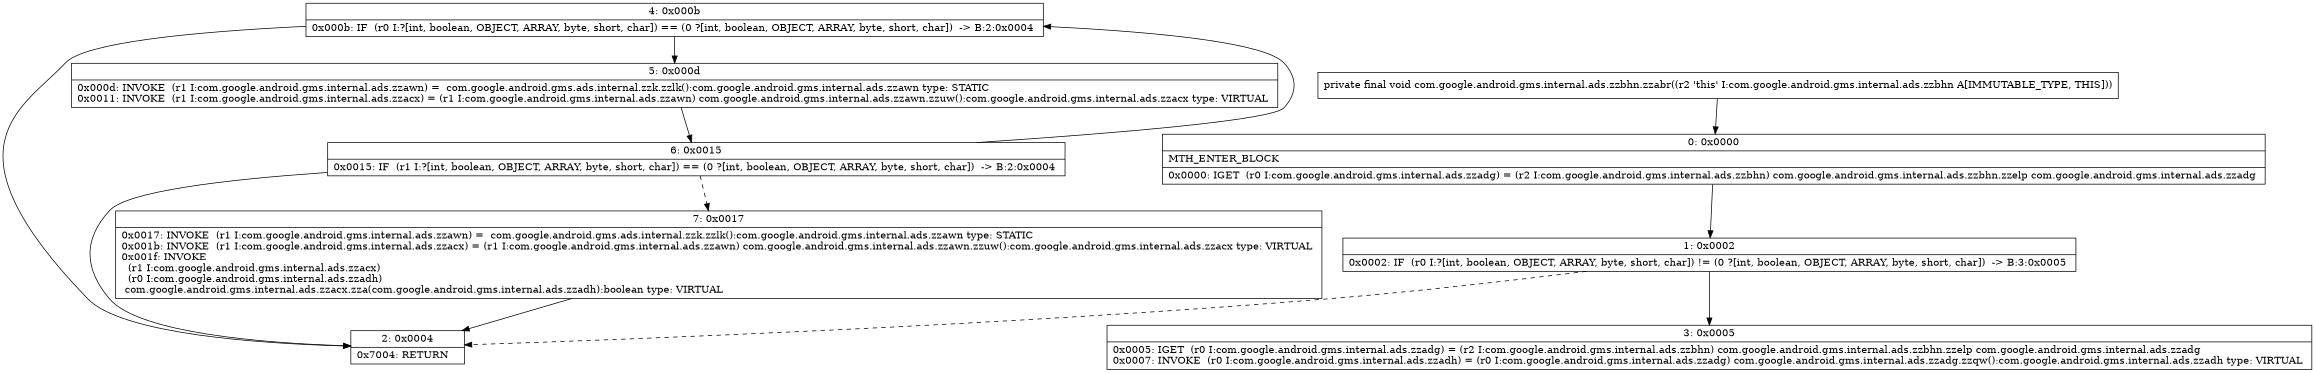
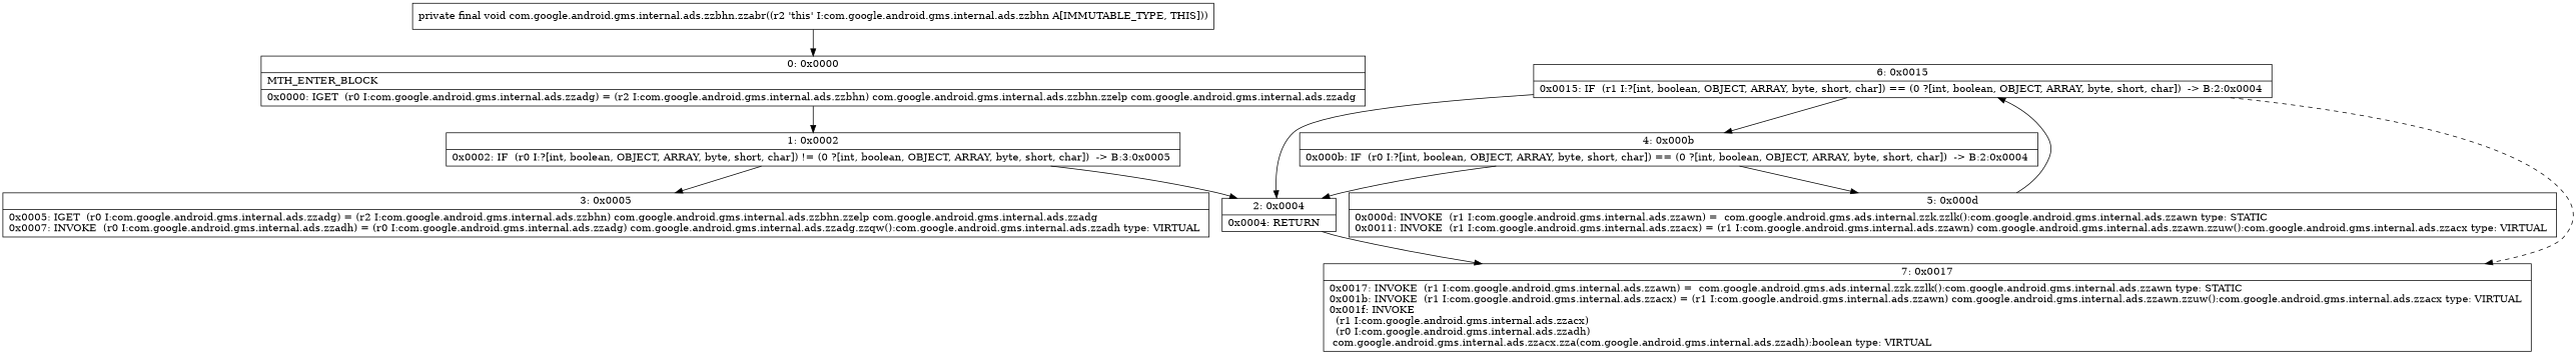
  digraph {
    node [shape=record]
    n1 [label="{0\:\ 0x0000|MTH_ENTER_BLOCK\l|0x0000: IGET  (r0 I:com.google.android.gms.internal.ads.zzadg) = (r2 I:com.google.android.gms.internal.ads.zzbhn) com.google.android.gms.internal.ads.zzbhn.zzelp com.google.android.gms.internal.ads.zzadg \l}"]
    n2 [label="{1\:\ 0x0002|0x0002: IF  (r0 I:?[int, boolean, OBJECT, ARRAY, byte, short, char]) != (0 ?[int, boolean, OBJECT, ARRAY, byte, short, char])  \-\> B:3:0x0005 \l}"]
-   n3 [label="{2\:\ 0x0004|0x7004: RETURN   \l}"]
+   n3 [label="{2\:\ 0x0004|0x0004: RETURN   \l}"]
    n4 [label="{3\:\ 0x0005|0x0005: IGET  (r0 I:com.google.android.gms.internal.ads.zzadg) = (r2 I:com.google.android.gms.internal.ads.zzbhn) com.google.android.gms.internal.ads.zzbhn.zzelp com.google.android.gms.internal.ads.zzadg \l0x0007: INVOKE  (r0 I:com.google.android.gms.internal.ads.zzadh) = (r0 I:com.google.android.gms.internal.ads.zzadg) com.google.android.gms.internal.ads.zzadg.zzqw():com.google.android.gms.internal.ads.zzadh type: VIRTUAL \l}"]
    n5 [label="{4\:\ 0x000b|0x000b: IF  (r0 I:?[int, boolean, OBJECT, ARRAY, byte, short, char]) == (0 ?[int, boolean, OBJECT, ARRAY, byte, short, char])  \-\> B:2:0x0004 \l}"]
    n6 [label="{5\:\ 0x000d|0x000d: INVOKE  (r1 I:com.google.android.gms.internal.ads.zzawn) =  com.google.android.gms.ads.internal.zzk.zzlk():com.google.android.gms.internal.ads.zzawn type: STATIC \l0x0011: INVOKE  (r1 I:com.google.android.gms.internal.ads.zzacx) = (r1 I:com.google.android.gms.internal.ads.zzawn) com.google.android.gms.internal.ads.zzawn.zzuw():com.google.android.gms.internal.ads.zzacx type: VIRTUAL \l}"]
    n7 [label="{6\:\ 0x0015|0x0015: IF  (r1 I:?[int, boolean, OBJECT, ARRAY, byte, short, char]) == (0 ?[int, boolean, OBJECT, ARRAY, byte, short, char])  \-\> B:2:0x0004 \l}"]
    n8 [label="{7\:\ 0x0017|0x0017: INVOKE  (r1 I:com.google.android.gms.internal.ads.zzawn) =  com.google.android.gms.ads.internal.zzk.zzlk():com.google.android.gms.internal.ads.zzawn type: STATIC \l0x001b: INVOKE  (r1 I:com.google.android.gms.internal.ads.zzacx) = (r1 I:com.google.android.gms.internal.ads.zzawn) com.google.android.gms.internal.ads.zzawn.zzuw():com.google.android.gms.internal.ads.zzacx type: VIRTUAL \l0x001f: INVOKE  \l  (r1 I:com.google.android.gms.internal.ads.zzacx)\l  (r0 I:com.google.android.gms.internal.ads.zzadh)\l com.google.android.gms.internal.ads.zzacx.zza(com.google.android.gms.internal.ads.zzadh):boolean type: VIRTUAL \l}"]
    n9 [label="{private final void com.google.android.gms.internal.ads.zzbhn.zzabr((r2 'this' I:com.google.android.gms.internal.ads.zzbhn A[IMMUTABLE_TYPE, THIS])) }"]
    n1 -> n2
-   n2 -> n3 [style=dashed]
+   n2 -> n3 [style=solid]
    n2 -> n4
    n5 -> n3
    n5 -> n6 [style=solid]
    n6 -> n7
    n7 -> n3
    n7 -> n5
    n7 -> n8 [style=dashed]
-   n8 -> n3
+   n3 -> n8
    n9 -> n1
  }
